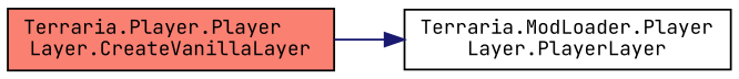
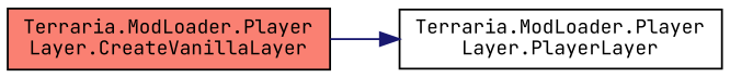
  digraph {
    rankdir=LR
    fontname="JetBrains Mono"
    node [color=black fontname="JetBrains Mono" fontsize=10 shape=record style=filled]
-   n1 [fillcolor=salmon fontcolor=black height=0.2 label="Terraria.Player.Player\lLayer.CreateVanillaLayer" width=0.4]
+   n1 [fillcolor=salmon fontcolor=black height=0.2 label="Terraria.ModLoader.Player\lLayer.CreateVanillaLayer" width=0.4]
    n2 [fillcolor=white height=0.2 label="Terraria.ModLoader.Player\lLayer.PlayerLayer" width=0.4]
    n1 -> n2 [color=midnightblue fontname="JetBrains Mono" fontsize=10 labelfontname=Helvetica labelfontsize=10 style=solid]
  }
